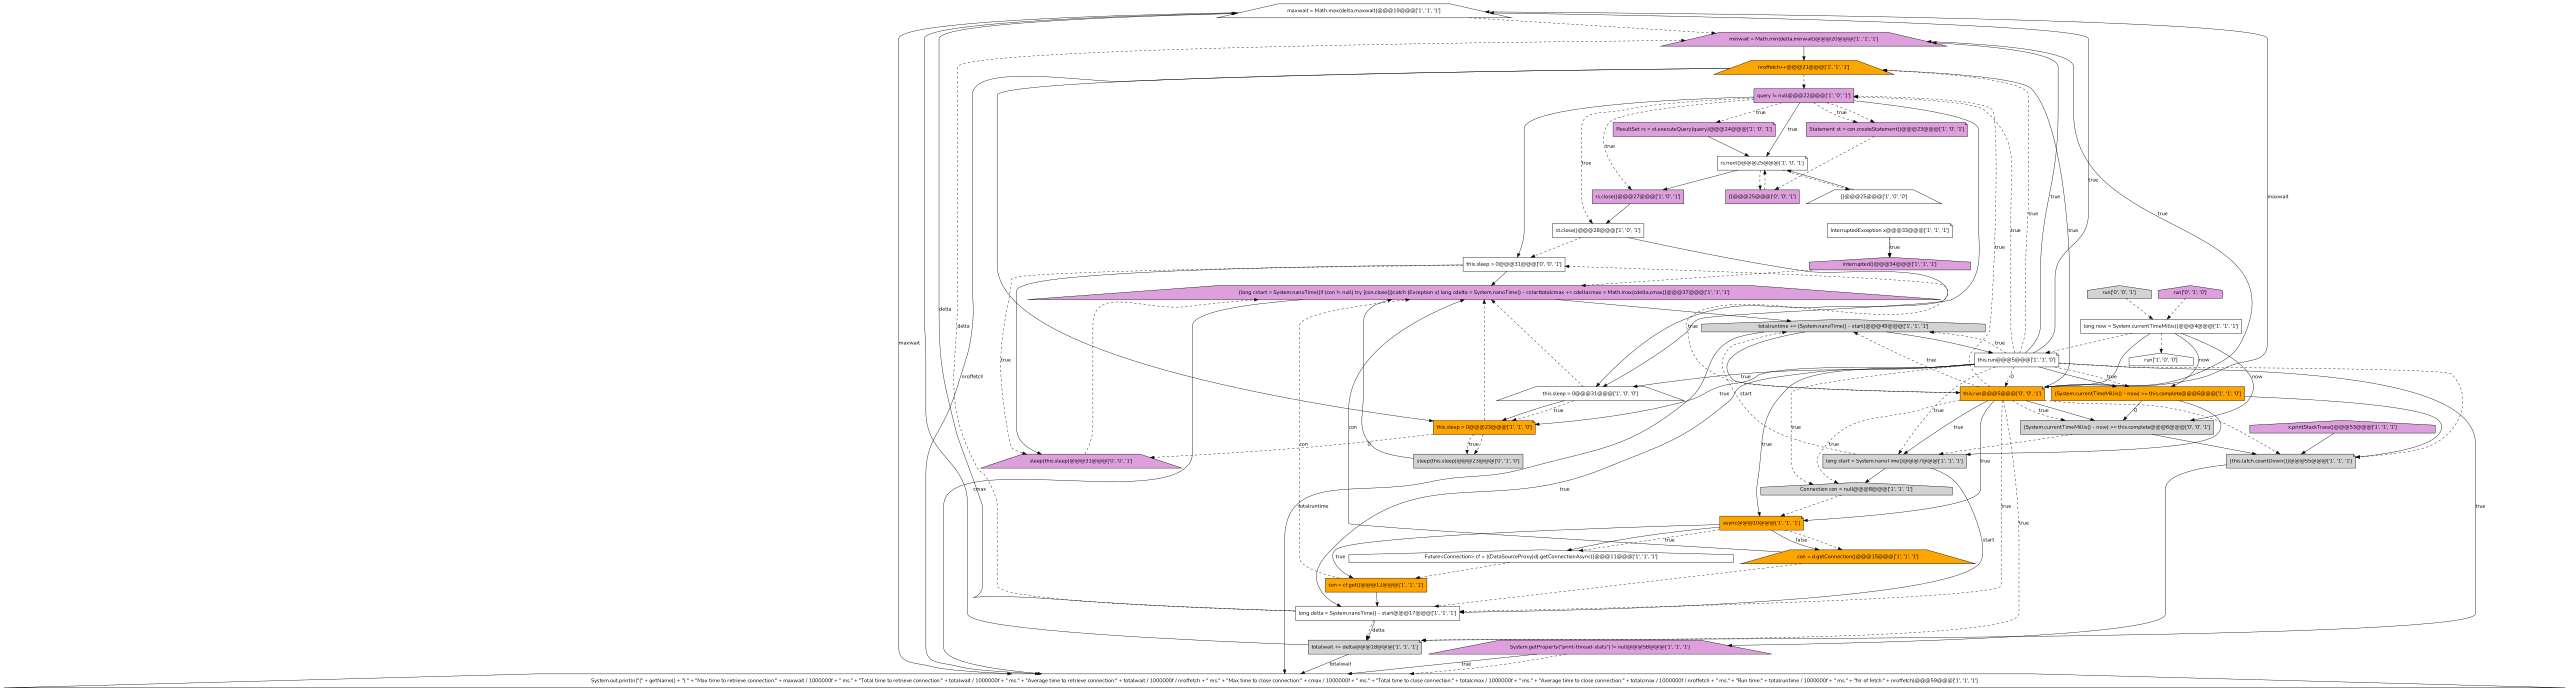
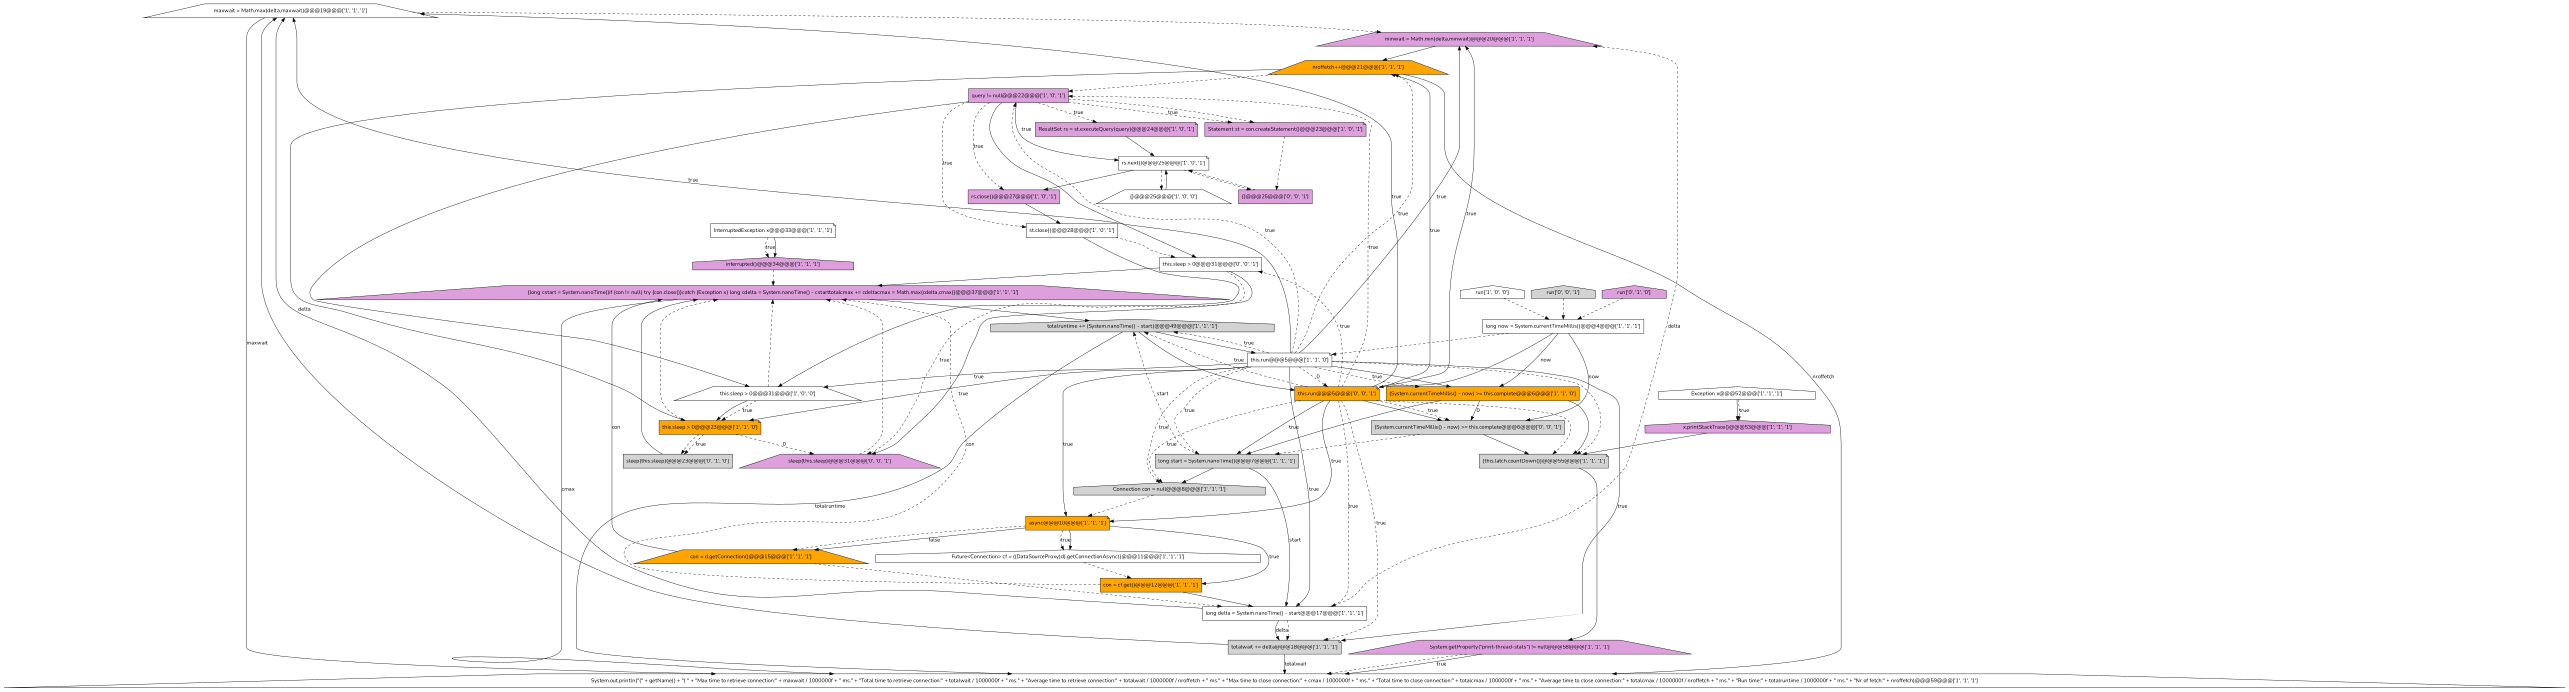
  digraph {
    fontname=Nunito
    node [fillcolor=white fontname=Nunito shape=box style=filled]
    edge [fontname=Nunito style=solid]
    n1 [label="maxwait = Math.max(delta,maxwait)@@@19@@@['1', '1', '1']" shape=trapezium]
    n2 [label="System.out.println(\"(\" + getName() + \"( \" + \"Max time to retrieve connection:\" + maxwait / 1000000f + \" ms.\" + \"Total time to retrieve connection:\" + totalwait / 1000000f + \" ms.\" + \"Average time to retrieve connection:\" + totalwait / 1000000f / nroffetch + \" ms.\" + \"Max time to close connection:\" + cmax / 1000000f + \" ms.\" + \"Total time to close connection:\" + totalcmax / 1000000f + \" ms.\" + \"Average time to close connection:\" + totalcmax / 1000000f / nroffetch + \" ms.\" + \"Run time:\" + totalruntime / 1000000f + \" ms.\" + \"Nr of fetch:\" + nroffetch)@@@59@@@['1', '1', '1']" shape=trapezium]
    n3 [fillcolor=plum label="minwait = Math.min(delta,minwait)@@@20@@@['1', '1', '1']" shape=trapezium]
    n4 [fillcolor=orange label="nroffetch++@@@21@@@['1', '1', '1']" shape=trapezium]
    n5 [label="run['1', '0', '0']" shape=house]
    n6 [label="long now = System.currentTimeMillis()@@@4@@@['1', '1', '1']"]
    n7 [label="this.run@@@5@@@['1', '1', '0']" shape=note]
    n8 [fillcolor=orange label="this.run@@@5@@@['0', '0', '1']" shape=note]
    n9 [fillcolor=orange label="(System.currentTimeMillis() - now) >= this.complete@@@6@@@['1', '1', '0']"]
    n10 [fillcolor=lightgrey label="(System.currentTimeMillis() - now) >= this.complete@@@6@@@['0', '0', '1']"]
    n11 [fillcolor=orange label="con = cf.get()@@@12@@@['1', '1', '1']"]
    n12 [fillcolor=plum label="{long cstart = System.nanoTime()if (con != null) try {con.close()}catch (Exception x) long cdelta = System.nanoTime() - cstarttotalcmax += cdeltacmax = Math.max(cdelta,cmax)}@@@37@@@['1', '1', '1']" shape=trapezium]
    n13 [label="long delta = System.nanoTime() - start@@@17@@@['1', '1', '1']"]
    n14 [fillcolor=lightgrey label="totalruntime += (System.nanoTime() - start)@@@49@@@['1', '1', '1']" shape=house]
    n15 [fillcolor=lightgrey label="totalwait += delta@@@18@@@['1', '1', '1']" shape=note]
    n16 [fillcolor=plum label="rs.close()@@@27@@@['1', '0', '1']"]
    n17 [label="st.close()@@@28@@@['1', '0', '1']"]
    n18 [label="this.sleep > 0@@@31@@@['0', '0', '1']"]
    n19 [label="this.sleep > 0@@@31@@@['1', '0', '0']" shape=trapezium]
    n20 [fillcolor=plum label="interrupted()@@@34@@@['1', '1', '1']" shape=house]
    n21 [fillcolor=lightgrey label="run['0', '0', '1']" shape=house]
    n22 [fillcolor=lightgrey label="Connection con = null@@@8@@@['1', '1', '1']" shape=house]
    n23 [fillcolor=orange label="async@@@10@@@['1', '1', '1']" shape=note]
    n24 [label="Future<Connection> cf = ((DataSourceProxy)d).getConnectionAsync()@@@11@@@['1', '1', '1']" shape=house]
    n25 [fillcolor=orange label="con = d.getConnection()@@@15@@@['1', '1', '1']" shape=trapezium]
    n26 [fillcolor=plum label="System.getProperty(\"print-thread-stats\") != null@@@58@@@['1', '1', '1']" shape=trapezium]
    n27 [fillcolor=plum label="query != null@@@22@@@['1', '0', '1']"]
    n28 [fillcolor=orange label="this.sleep > 0@@@23@@@['1', '1', '0']" shape=note]
    n29 [fillcolor=plum label="ResultSet rs = st.executeQuery(query)@@@24@@@['1', '0', '1']" shape=note]
    n30 [fillcolor=plum label="Statement st = con.createStatement()@@@23@@@['1', '0', '1']" shape=note]
    n31 [label="rs.next()@@@25@@@['1', '0', '1']" shape=note]
    n32 [fillcolor=plum label="sleep(this.sleep)@@@31@@@['0', '0', '1']" shape=trapezium]
    n33 [fillcolor=plum label="{}@@@25@@@['0', '0', '1']"]
    n34 [label="{}@@@25@@@['1', '0', '0']" shape=trapezium]
    n35 [fillcolor=lightgrey label="{this.latch.countDown()}@@@55@@@['1', '1', '1']" shape=note]
    n36 [fillcolor=plum label="x.printStackTrace()@@@53@@@['1', '1', '1']" shape=house]
    n37 [fillcolor=lightgrey label="long start = System.nanoTime()@@@7@@@['1', '1', '1']"]
    n38 [fillcolor=lightgrey label="sleep(this.sleep)@@@23@@@['0', '1', '0']"]
    n39 [fillcolor=plum label="run['0', '1', '0']" shape=house]
+   n40 [label="Exception x@@@52@@@['1', '1', '1']" shape=house]
    n41 [label="InterruptedException x@@@33@@@['1', '1', '1']" shape=note]
    n1 -> n2 [label=maxwait]
    n1 -> n3 [style=dashed]
    n3 -> n4
    n4 -> n2 [label=nroffetch]
    n4 -> n27 [style=dashed]
    n4 -> n28
-   n6 -> n5 [style=dashed]
+   n5 -> n6 [style=dashed]
    n6 -> n7 [style=dashed]
    n6 -> n8
    n6 -> n9 [label=now]
    n6 -> n10 [label=now]
    n7 -> n1 [label=true]
    n7 -> n3 [label=true]
    n7 -> n4 [label=true style=dashed]
    n7 -> n8 [label=0 style=dashed]
    n7 -> n9 [label=true style=dashed]
    n7 -> n9
    n7 -> n13 [label=true]
    n7 -> n14 [label=true style=dashed]
    n7 -> n15 [label=true]
    n7 -> n19 [label=true]
    n7 -> n22 [label=true style=dashed]
    n7 -> n23 [label=true]
    n7 -> n27 [label=true style=dashed]
    n7 -> n28 [label=true]
    n7 -> n35 [style=dashed]
    n7 -> n37 [label=true style=dashed]
-   n8 -> n1 [label=maxwait]
+   n8 -> n1 [label=true]
    n8 -> n3 [label=true]
    n8 -> n4 [label=true]
    n8 -> n10
    n8 -> n10 [label=true style=dashed]
    n8 -> n13 [label=true style=dashed]
    n8 -> n14 [label=true style=dashed]
    n8 -> n15 [label=true style=dashed]
    n8 -> n18 [label=true style=dashed]
    n8 -> n22 [label=true style=dashed]
    n8 -> n23 [label=true]
    n8 -> n27 [label=true style=dashed]
    n8 -> n35 [style=dashed]
    n8 -> n37 [label=true]
    n9 -> n10 [label=0]
    n9 -> n35
    n9 -> n37
    n10 -> n35
    n10 -> n37 [style=dashed]
    n11 -> n12 [label=con style=dashed]
    n11 -> n13
    n12 -> n2 [label=cmax]
    n12 -> n14
    n13 -> n1 [label=delta]
    n13 -> n3 [label=delta style=dashed]
    n13 -> n15 [label=delta]
    n13 -> n15 [style=dashed]
    n14 -> n2 [label=totalruntime]
    n14 -> n7
    n14 -> n8
    n15 -> n1
    n15 -> n2 [label=totalwait]
    n16 -> n17
    n17 -> n18 [style=dashed]
    n17 -> n19
    n18 -> n12
    n18 -> n32 [label=true style=dashed]
    n18 -> n32
    n19 -> n12 [style=dashed]
    n19 -> n28
    n19 -> n28 [label=true style=dashed]
    n20 -> n12 [style=dashed]
    n21 -> n6 [style=dashed]
    n22 -> n23 [style=dashed]
    n23 -> n11 [label=true]
    n23 -> n24 [label=true style=dashed]
    n23 -> n24
    n23 -> n25 [label=false]
    n23 -> n25 [style=dashed]
    n24 -> n11 [style=dashed]
    n25 -> n12 [label=con]
    n25 -> n13 [style=dashed]
    n26 -> n2 [style=dashed]
    n26 -> n2 [label=true]
    n27 -> n16 [label=true style=dashed]
    n27 -> n17 [label=true style=dashed]
    n27 -> n18
    n27 -> n19
    n27 -> n29 [label=true style=dashed]
    n27 -> n30 [label=true style=dashed]
    n27 -> n30 [style=dashed]
    n27 -> n31 [label=true]
    n28 -> n12 [style=dashed]
    n28 -> n32 [label=0 style=dashed]
    n28 -> n38 [label=true style=dashed]
    n28 -> n38 [style=dashed]
    n29 -> n31
    n30 -> n33 [style=dashed]
    n31 -> n16
    n31 -> n33 [style=dashed]
    n31 -> n34 [style=dashed]
    n32 -> n12 [style=dashed]
    n33 -> n31 [style=dashed]
    n34 -> n31
    n35 -> n26
    n36 -> n35
    n37 -> n13 [label=start]
    n37 -> n14 [label=start style=dashed]
    n37 -> n22
    n38 -> n12
    n39 -> n6 [style=dashed]
+   n40 -> n36
+   n40 -> n36 [label=true style=dashed]
    n41 -> n20 [label=true style=dashed]
    n41 -> n20
  }
